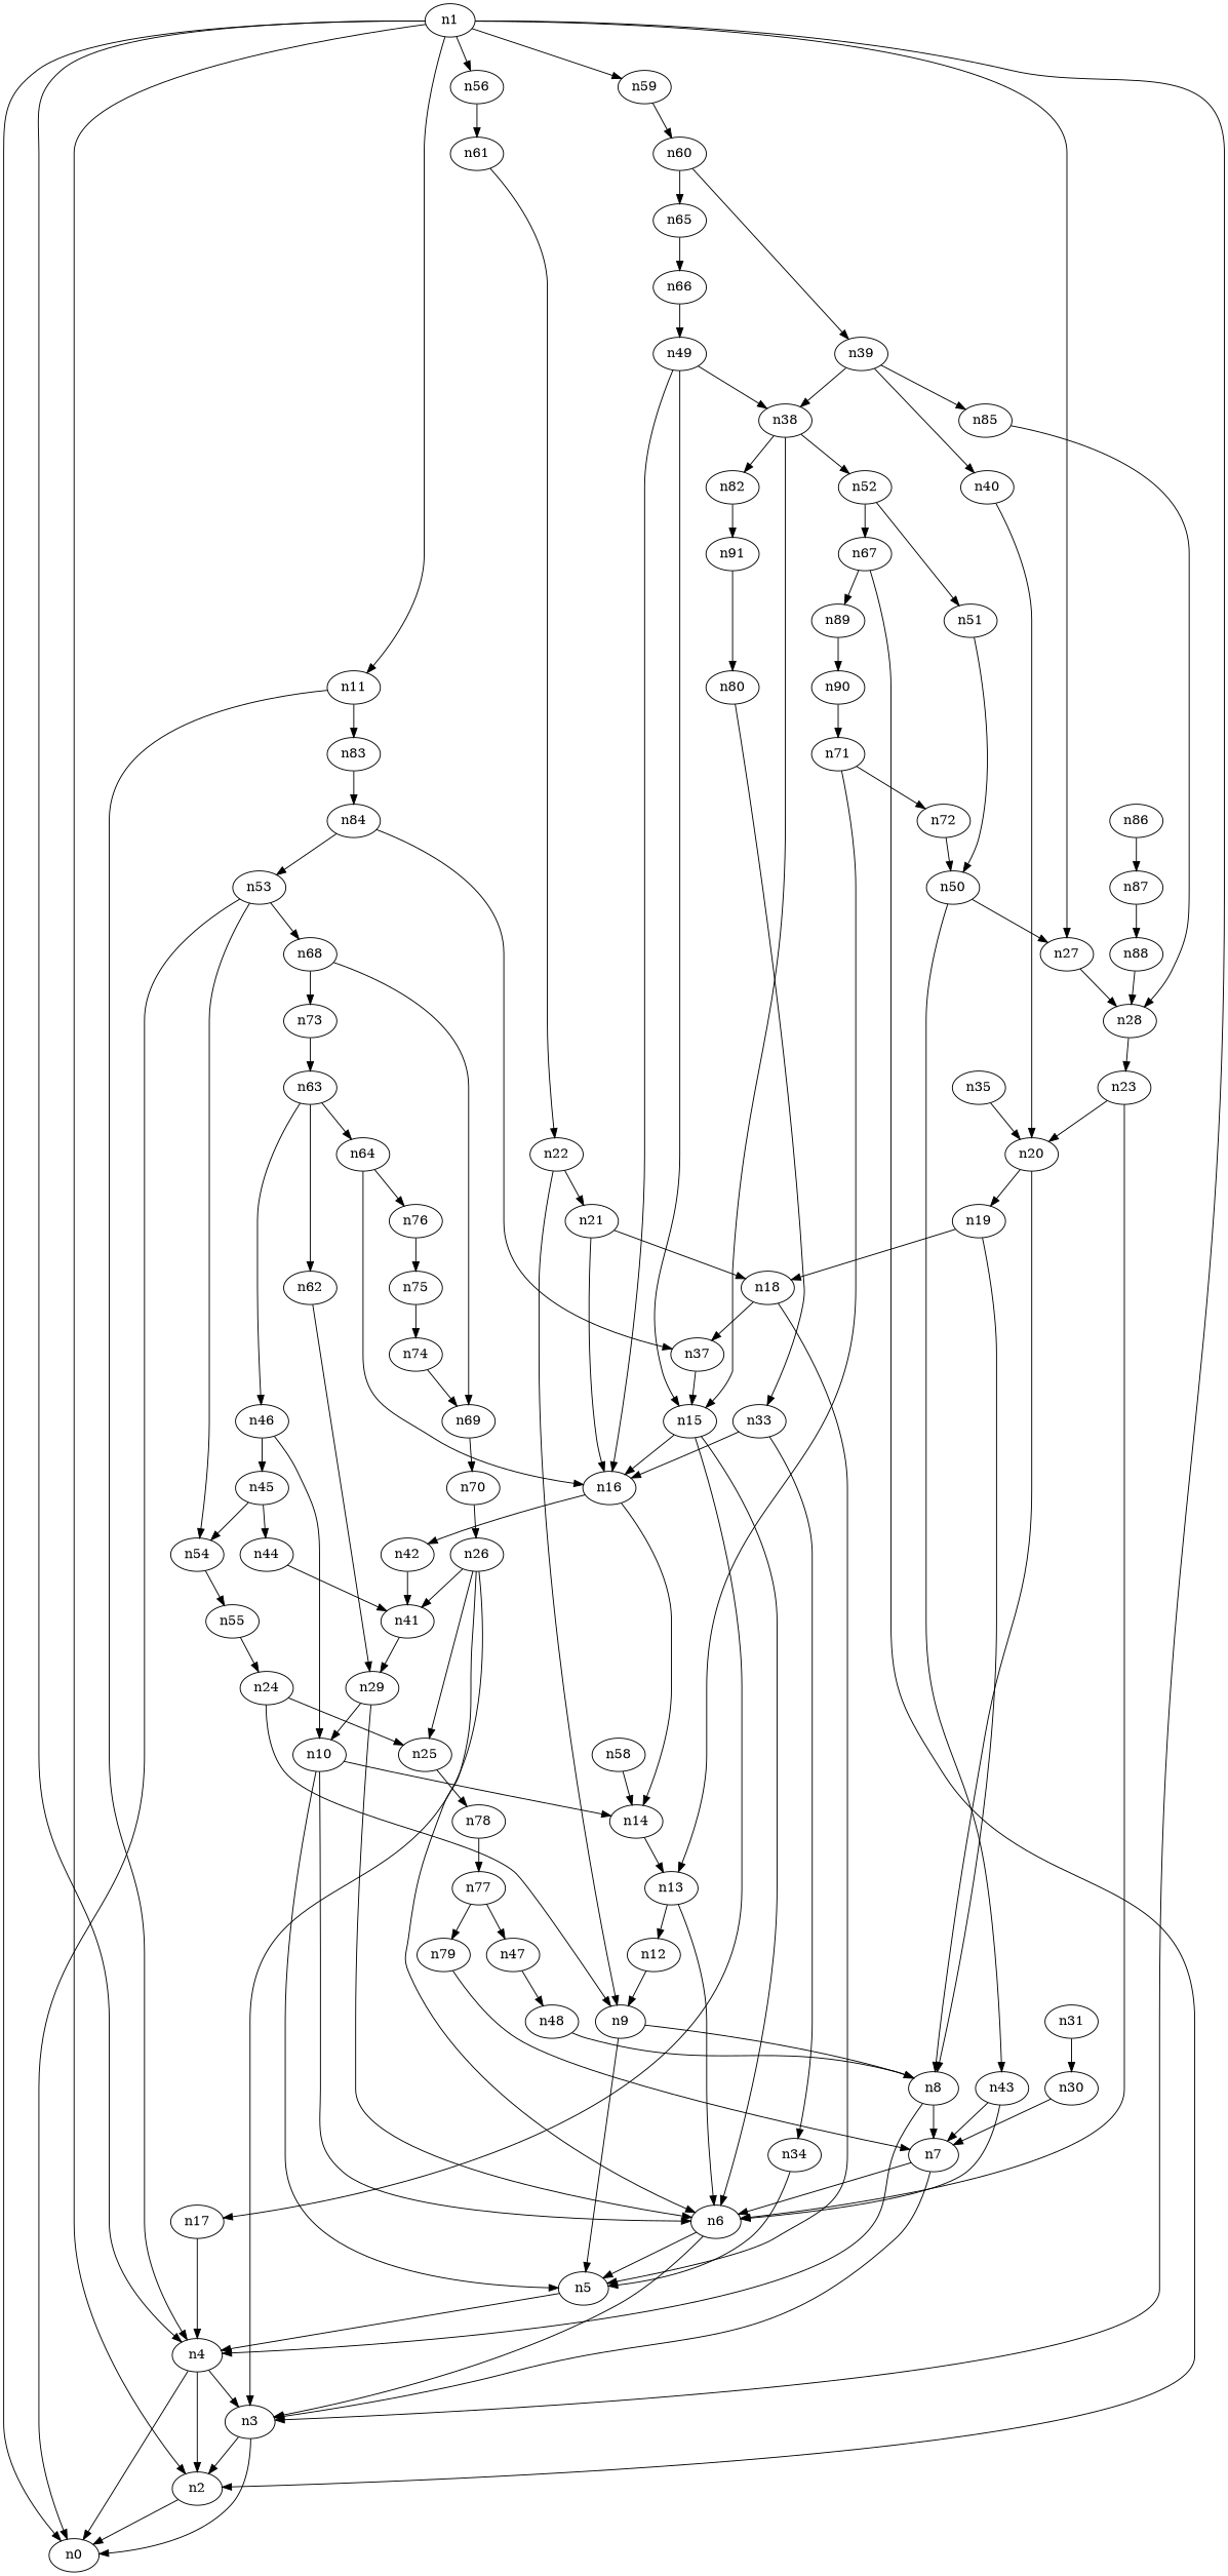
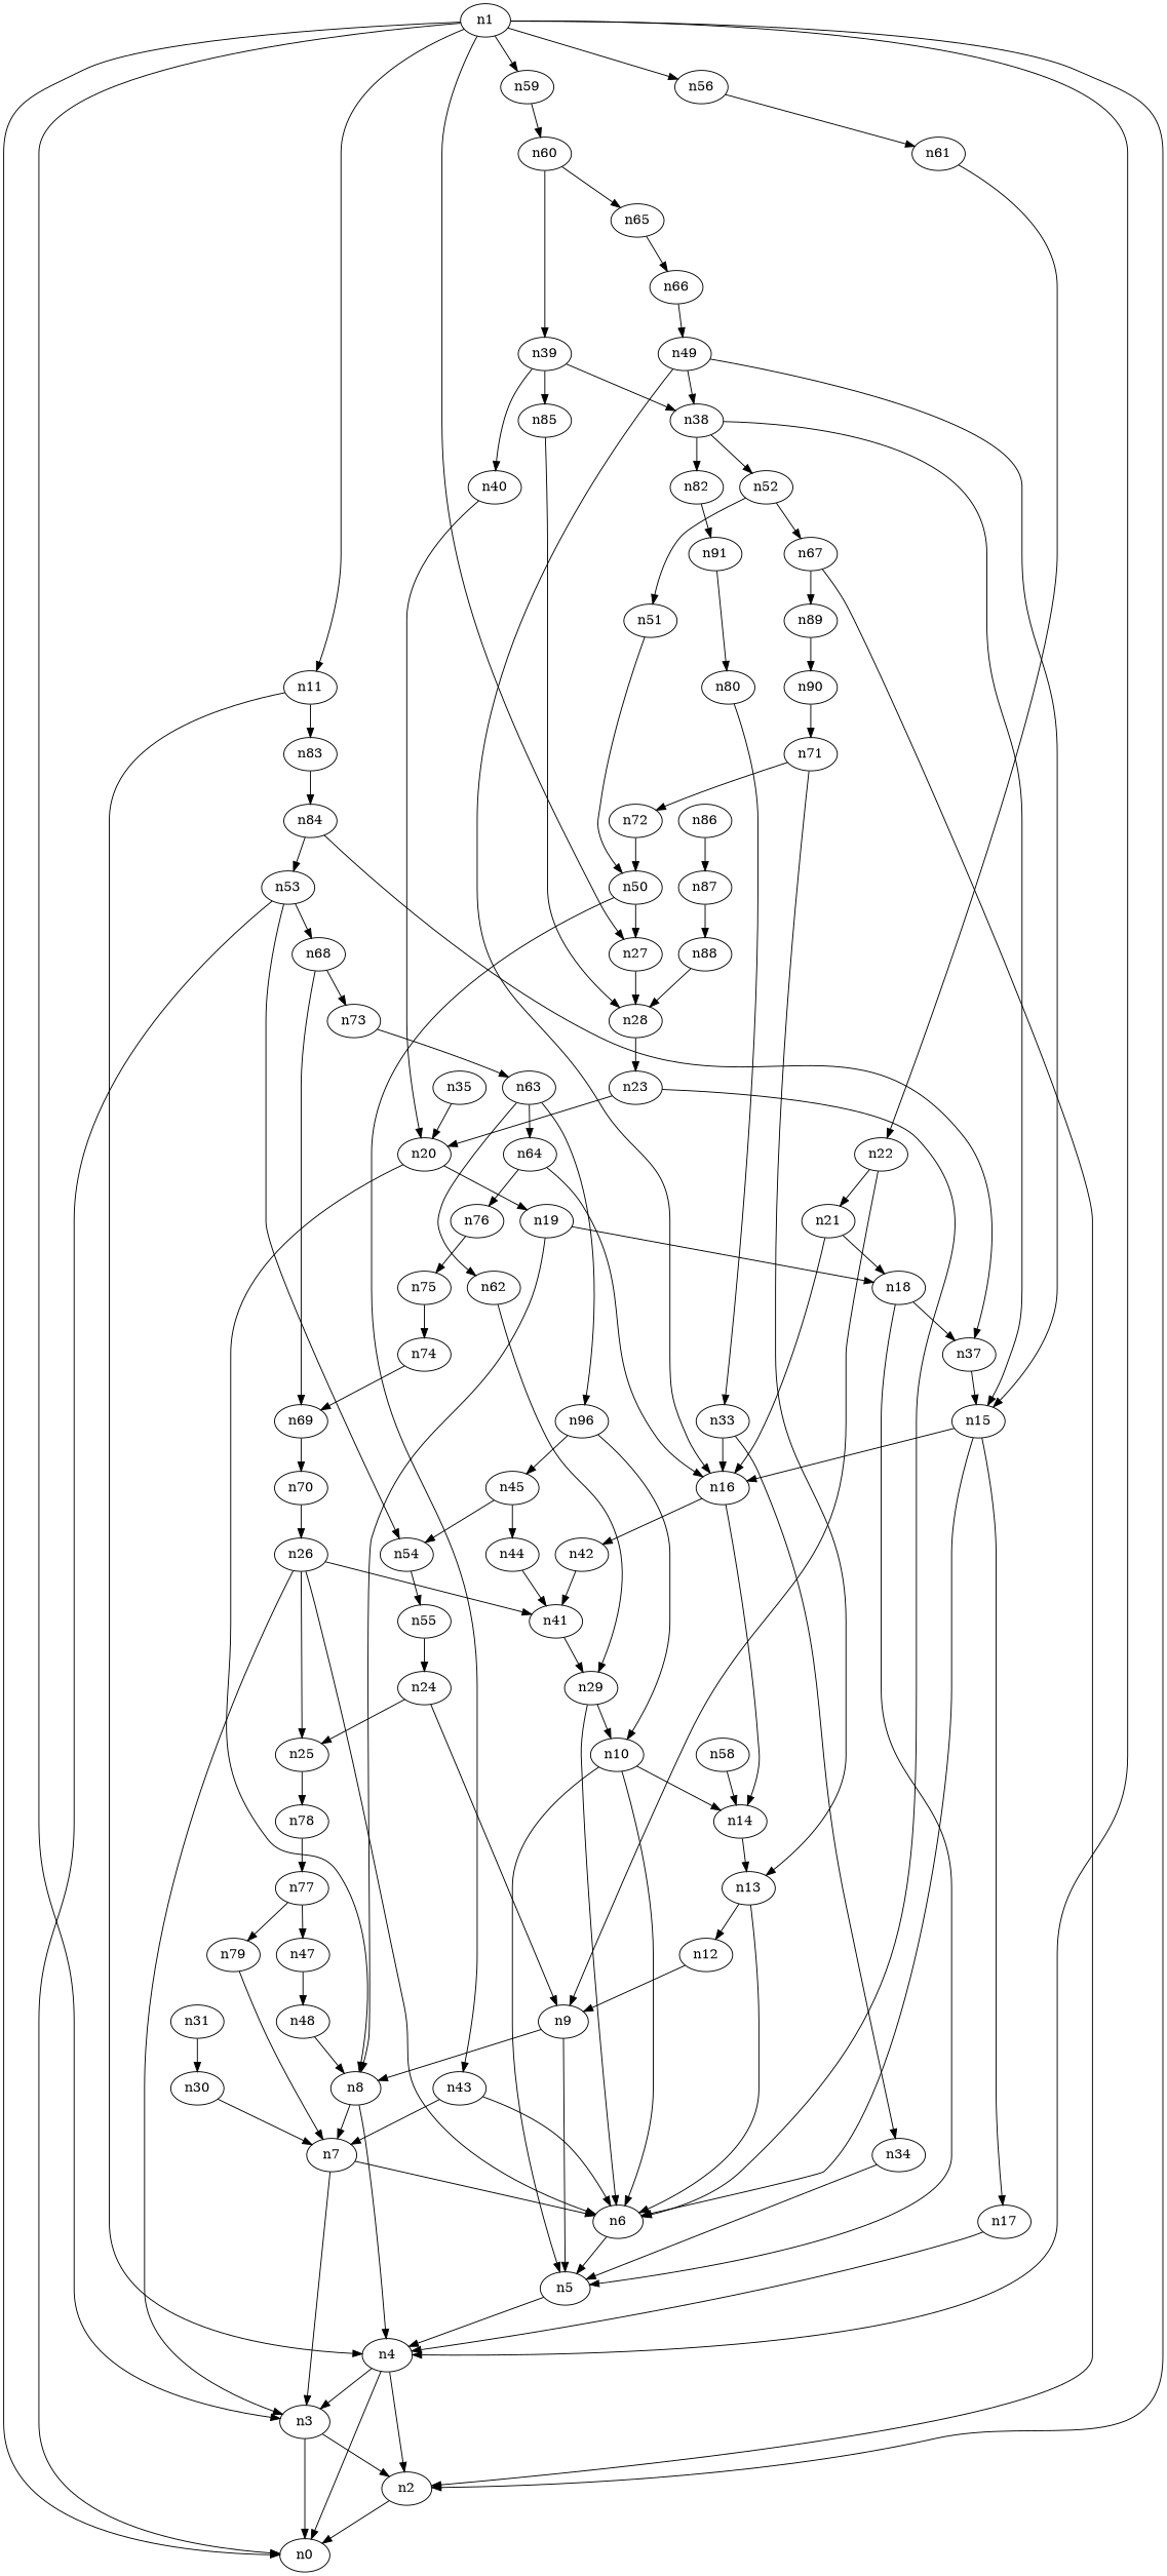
  digraph {
    n1
    n0
    n2
    n3
    n4
    n11
    n27
    n56
    n59
    n83
    n28
    n61
    n60
    n84
    n23
    n22
    n39
    n65
    n5
    n6
    n7
    n8
    n9
    n10
    n14
    n13
    n12
    n37
    n53
    n15
    n16
    n17
    n42
    n41
    n29
    n18
    n19
    n20
    n21
    n24
    n25
    n78
    n77
    n47
    n79
    n26
    n30
    n31
    n35
    n33
    n34
    n38
    n52
    n82
    n51
    n67
    n81 [label=n91]
    n50
    n89
    n80
    n40
    n85
    n43
    n44
    n45
    n54
    n55
-   n46
+   n46 [label=n96]
    n48
    n49
    n90
    n68
    n69
    n73
    n70
    n63
    n58
    n86
    n87
    n88
    n66
    n62
    n64
    n76
    n75
    n74
    n71
    n72
    n1 -> n0
    n1 -> n2
    n1 -> n3
    n1 -> n4
    n1 -> n11
    n1 -> n27
    n1 -> n56
    n1 -> n59
    n2 -> n0
    n3 -> n0
    n3 -> n2
    n4 -> n0
    n4 -> n2
    n4 -> n3
    n11 -> n4
    n11 -> n83
    n27 -> n28
    n56 -> n61
    n59 -> n60
    n83 -> n84
    n28 -> n23
    n61 -> n22
    n60 -> n39
    n60 -> n65
    n84 -> n37
    n84 -> n53
    n23 -> n6
    n23 -> n20
    n22 -> n9
    n22 -> n21
    n39 -> n38
    n39 -> n40
    n39 -> n85
    n65 -> n66
    n5 -> n4
-   n6 -> n3
    n6 -> n5
    n7 -> n3
    n7 -> n6
    n8 -> n4
    n8 -> n7
    n9 -> n5
    n9 -> n8
    n10 -> n5
    n10 -> n6
    n10 -> n14
    n14 -> n13
    n13 -> n6
    n13 -> n12
    n12 -> n9
    n37 -> n15
    n53 -> n0
    n53 -> n54
    n53 -> n68
    n15 -> n6
    n15 -> n16
    n15 -> n17
    n16 -> n14
    n16 -> n42
    n17 -> n4
    n42 -> n41
    n41 -> n29
    n29 -> n6
    n29 -> n10
    n18 -> n5
    n18 -> n37
    n19 -> n8
    n19 -> n18
    n20 -> n8
    n20 -> n19
    n21 -> n16
    n21 -> n18
    n24 -> n9
    n24 -> n25
    n25 -> n78
    n78 -> n77
    n77 -> n47
    n77 -> n79
    n47 -> n48
    n79 -> n7
    n26 -> n3
    n26 -> n6
    n26 -> n41
    n26 -> n25
    n30 -> n7
    n31 -> n30
    n35 -> n20
    n33 -> n16
    n33 -> n34
    n34 -> n5
    n38 -> n15
    n38 -> n52
    n38 -> n82
    n52 -> n51
    n52 -> n67
    n82 -> n81
    n51 -> n50
    n67 -> n2
    n67 -> n89
    n81 -> n80
    n50 -> n27
    n50 -> n43
    n89 -> n90
    n80 -> n33
    n40 -> n20
    n85 -> n28
    n43 -> n6
    n43 -> n7
    n44 -> n41
    n45 -> n44
    n45 -> n54
    n54 -> n55
    n55 -> n24
    n46 -> n10
    n46 -> n45
    n48 -> n8
    n49 -> n15
    n49 -> n16
    n49 -> n38
    n90 -> n71
    n68 -> n69
    n68 -> n73
    n69 -> n70
    n73 -> n63
    n70 -> n26
    n63 -> n46
    n63 -> n62
    n63 -> n64
    n58 -> n14
    n86 -> n87
    n87 -> n88
    n88 -> n28
    n66 -> n49
    n62 -> n29
    n64 -> n16
    n64 -> n76
    n76 -> n75
    n75 -> n74
    n74 -> n69
    n71 -> n13
    n71 -> n72
    n72 -> n50
  }
